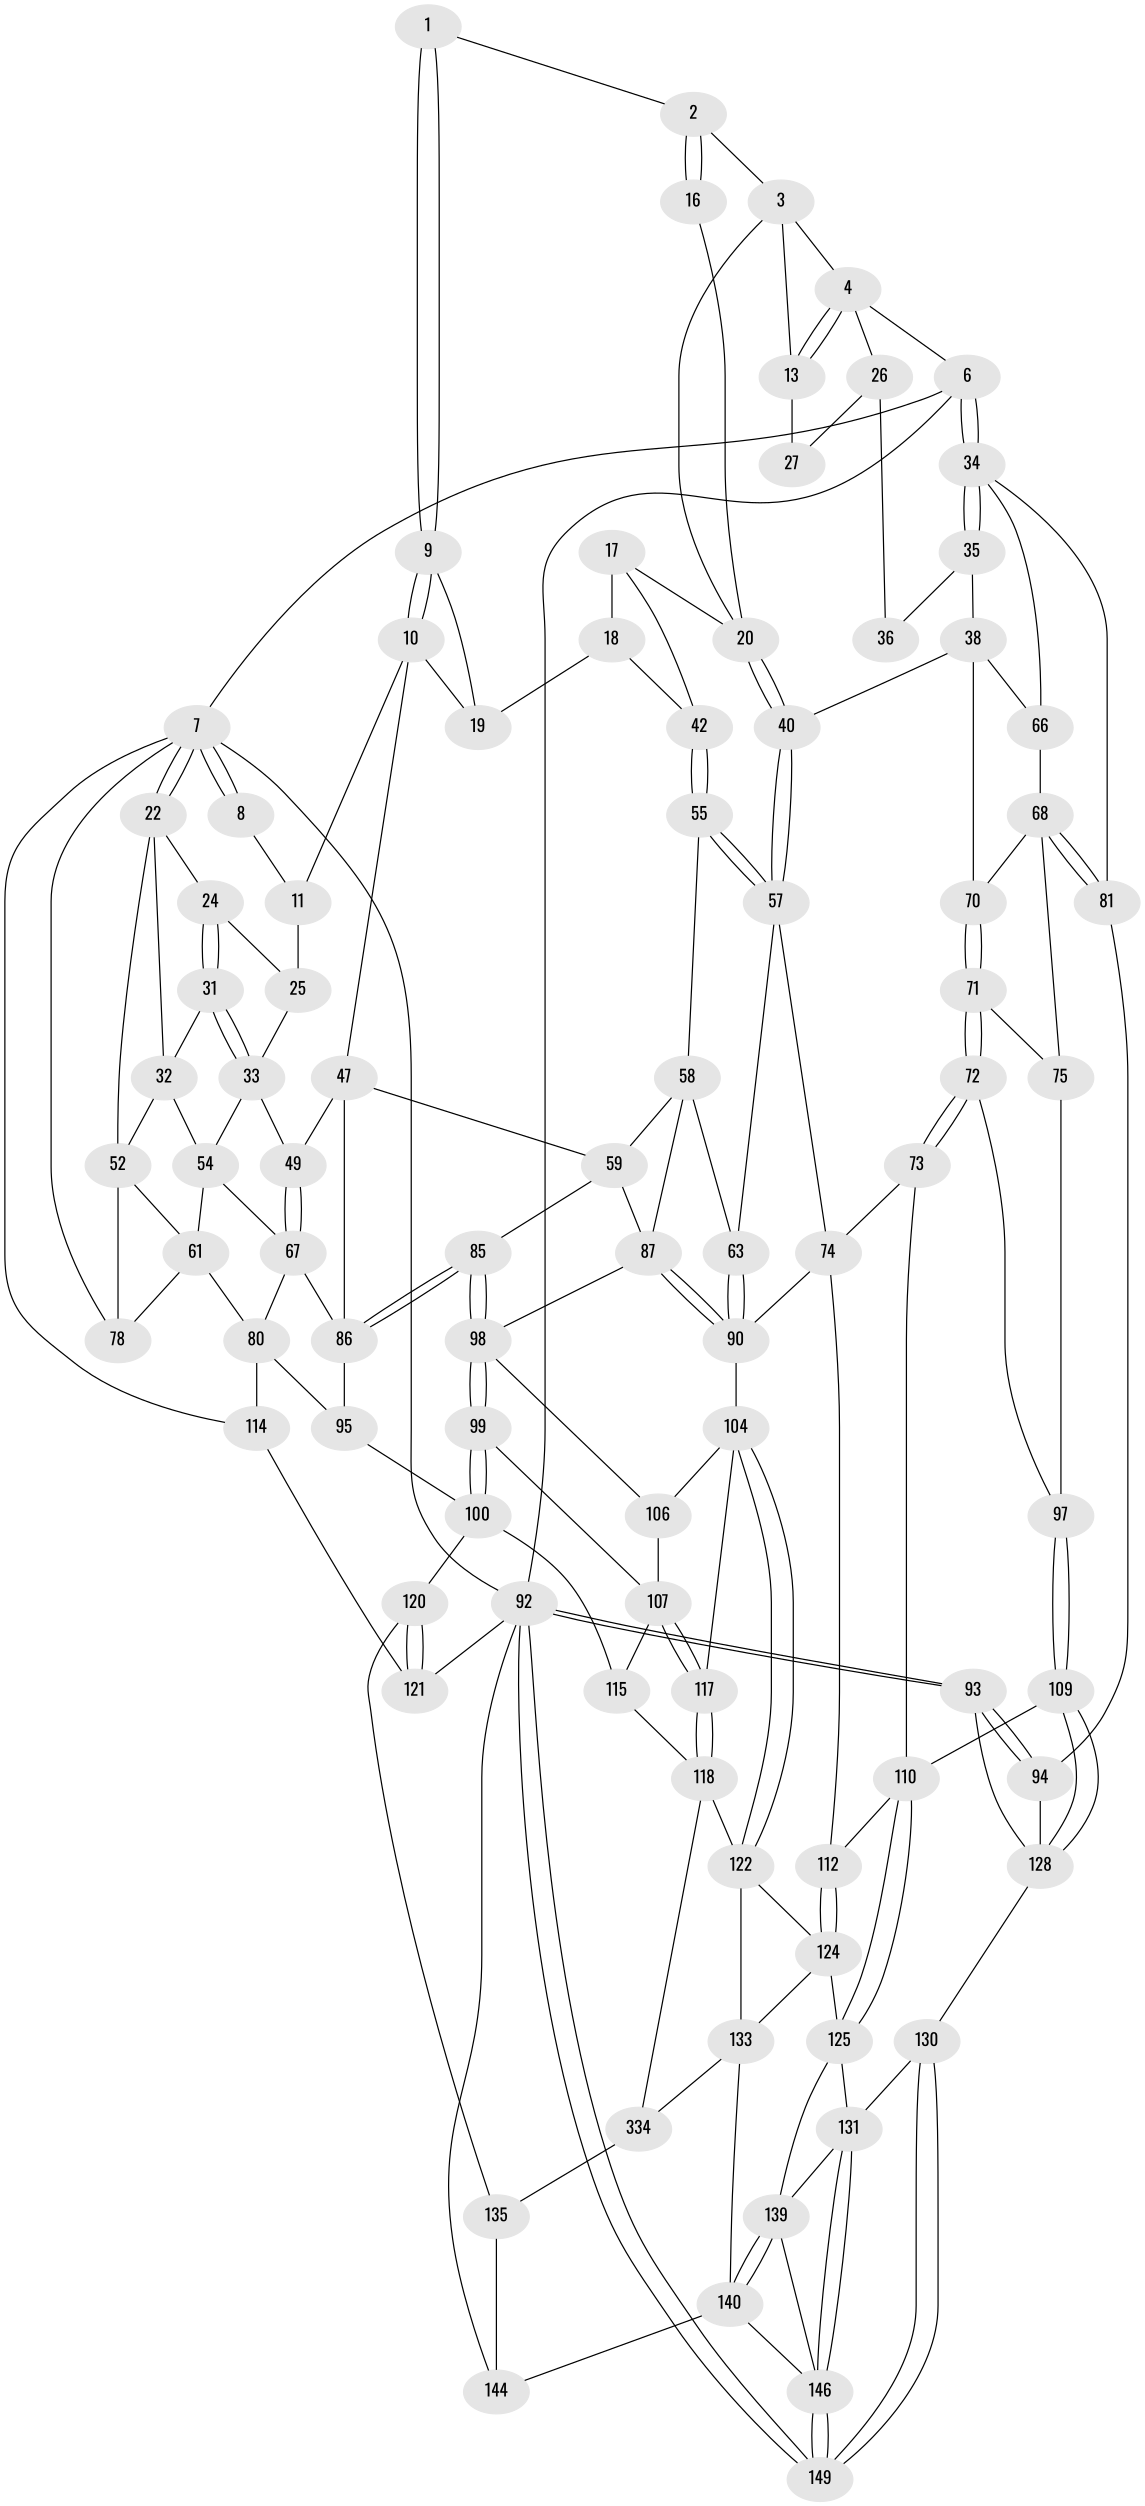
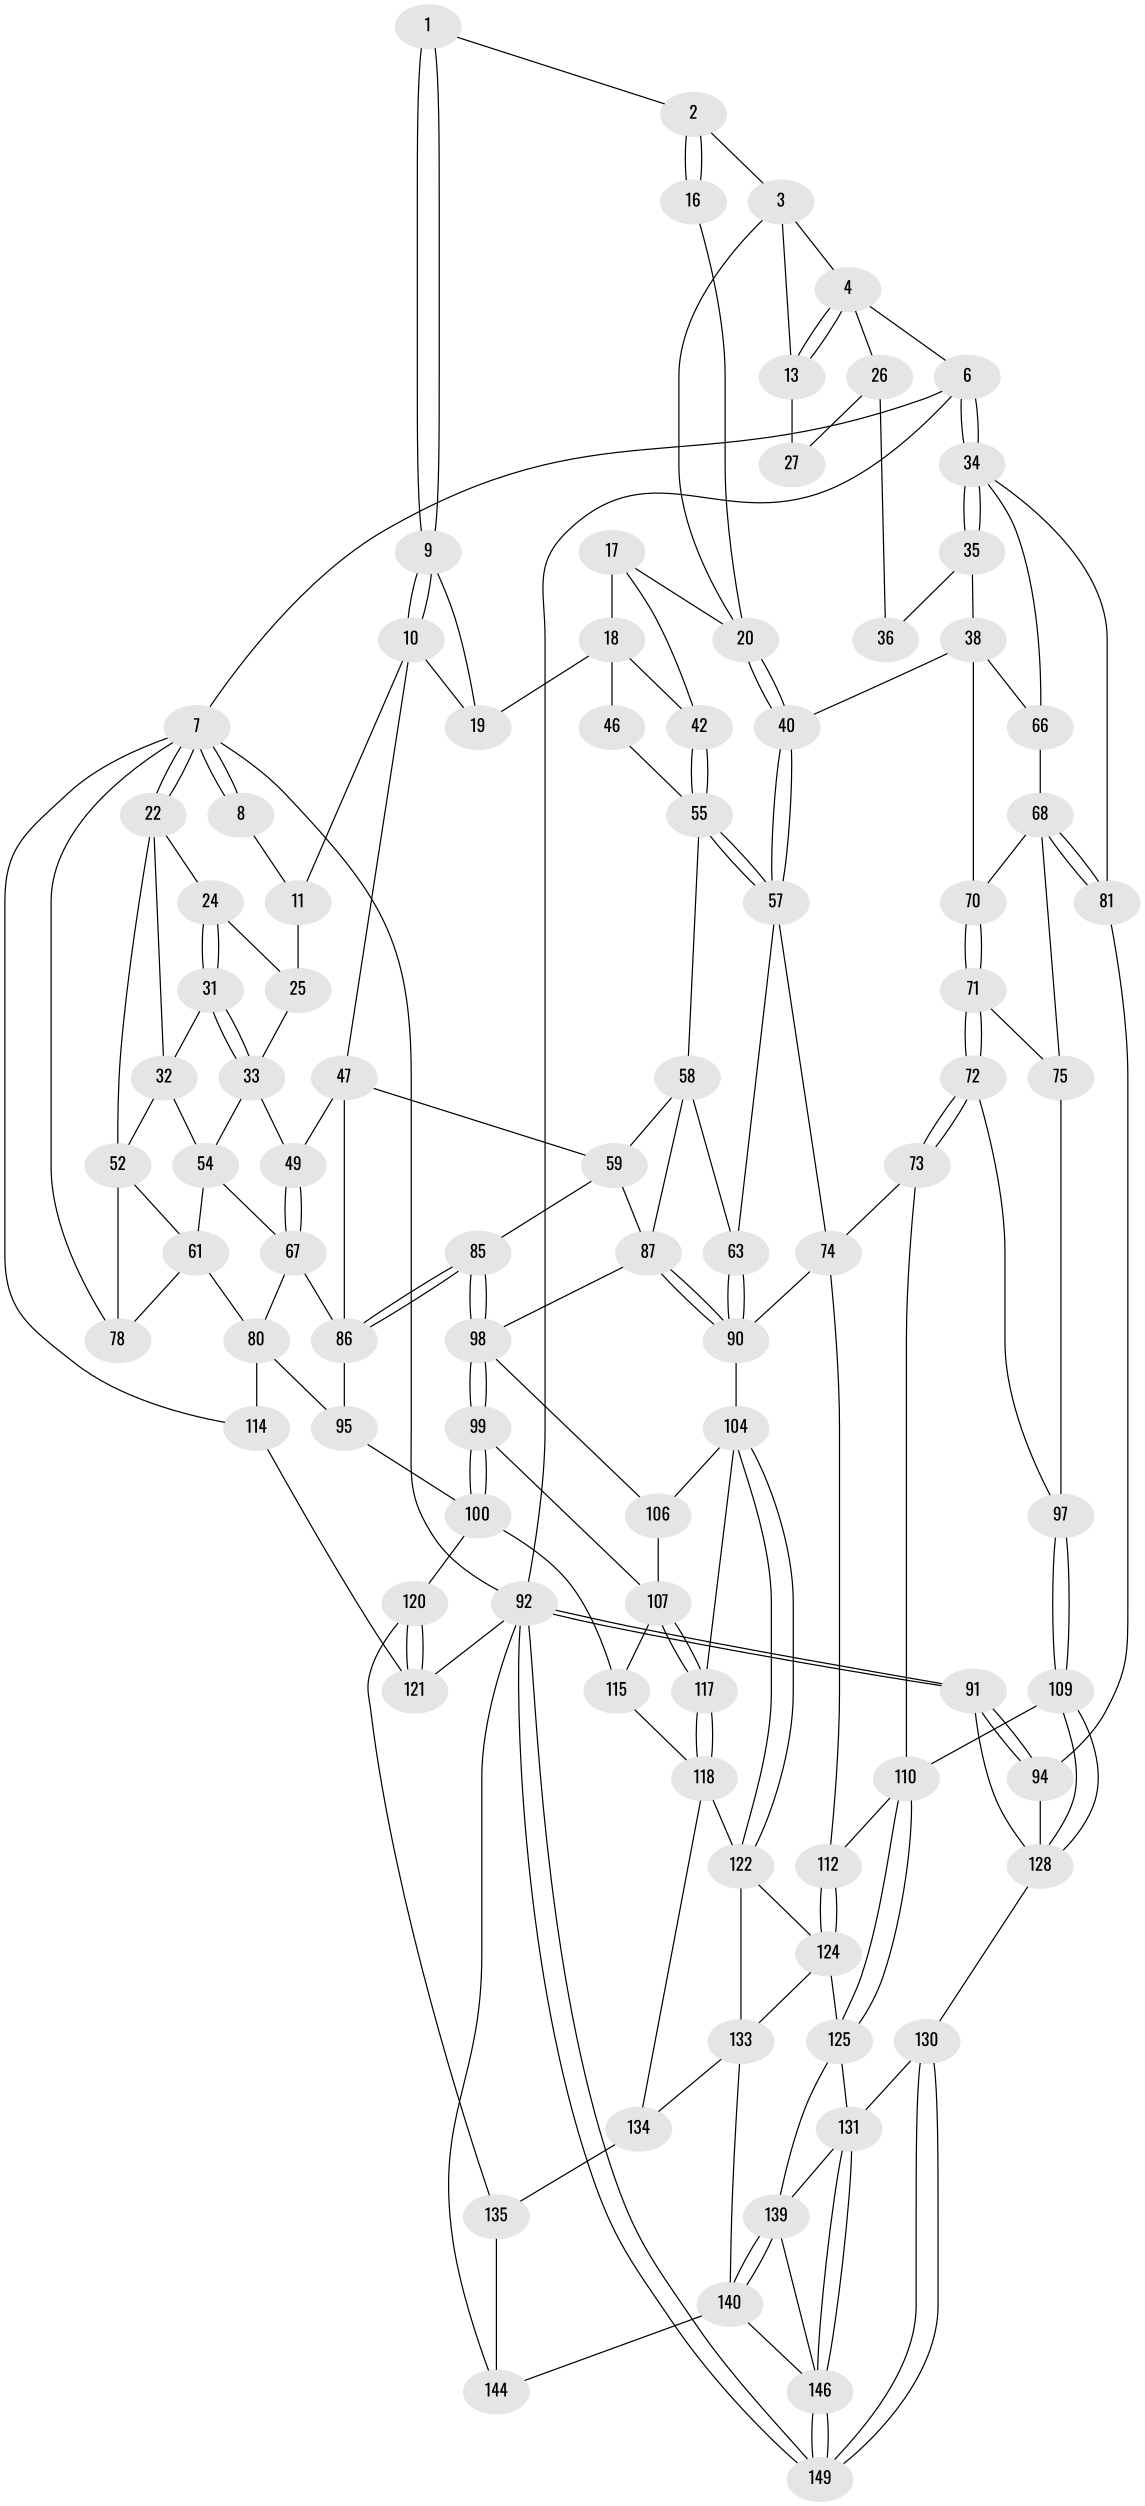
  graph {
    fontname=Oswald
    node [color=gray90 fontname=Oswald style=filled]
    edge [fontname=Oswald]
    1
    2
    9
    3 [super="+15"]
    16
    10 [super="+45"]
    19 [super="+44"]
    4 [super="+5"]
    13 [super="+14"]
    20 [super="+21"]
    6
    26 [super="+28"]
    27 [super="+29"]
    40
    7 [super="+113"]
    34 [super="+65"]
    92 [super="+145"]
    36
    8
    22 [super="+23"]
    78
    114
    35 [super="+37"]
    66
    81 [super="+82"]
-   93
+   93 [label=91]
    121 [super="+142"]
    144
    149
    11 [super="+12"]
    24
    32 [super="+51"]
    52 [super="+53"]
    25 [super="+30"]
    47 [super="+48"]
    49
    59 [super="+84"]
    86 [super="+89"]
    33 [super="+50"]
    17 [super="+41"]
    18 [super="+43"]
    42
+   46
    55 [super="+56"]
    57 [super="+62"]
    31
    54 [super="+60"]
    61 [super="+77"]
    67 [super="+79"]
    38 [super="+39"]
    68 [super="+69"]
    94
    70
    71 [super="+76"]
    63
    74 [super="+102"]
    58 [super="+64"]
    87 [super="+88"]
    85
    95
    80 [super="+96"]
    90 [super="+103"]
    112
    98 [super="+101"]
    104 [super="+105"]
    75 [super="+83"]
    97
    72 [super="+91"]
    73
    110 [super="+111"]
    109
    125 [super="+126"]
    124 [super="+127"]
    100 [super="+116"]
    128 [super="+129"]
    99
    106
    117
    122 [super="+123"]
    130
    115
    120 [super="+136"]
    107 [super="+108"]
    118 [super="+119"]
    135 [super="+143"]
    133 [super="+137"]
    131 [super="+132"]
    139 [super="+141"]
-   134 [super="+138" label=334]
+   134 [super="+138"]
    140 [super="+148"]
    146 [super="+147"]
    1 -- 2
    1 -- 9
    1 -- 9
    2 -- 3
    2 -- 16
    2 -- 16
    9 -- 10
    9 -- 10
    9 -- 19
    3 -- 4
    3 -- 13
    3 -- 20
    16 -- 20
    10 -- 19
    10 -- 11
    10 -- 47
    4 -- 13
    4 -- 13
    4 -- 6
    4 -- 26
    13 -- 27 [weight=2]
    20 -- 40
    20 -- 40
    6 -- 7
    6 -- 34
    6 -- 34
    6 -- 92
    26 -- 27
    26 -- 36
    40 -- 57
    40 -- 57
    7 -- 92
    7 -- 8
    7 -- 8
    7 -- 22
    7 -- 22
    7 -- 78
    7 -- 114
    34 -- 35
    34 -- 35
    34 -- 66
    34 -- 81
    92 -- 93
    92 -- 93
    92 -- 121
    92 -- 144
    92 -- 149
    92 -- 149
    8 -- 11
    22 -- 24
    22 -- 32
    22 -- 52
    114 -- 121
    35 -- 36 [weight=2]
    35 -- 38
    66 -- 68
    81 -- 94
    93 -- 94
    93 -- 94
    93 -- 128
    11 -- 25 [weight=2]
    24 -- 25
    24 -- 31
    24 -- 31
    32 -- 52
    32 -- 54
    52 -- 78
    52 -- 61
    25 -- 33
    47 -- 49
    47 -- 59
    47 -- 86
    49 -- 67
    49 -- 67
    59 -- 87
    59 -- 85
    86 -- 95
    33 -- 49
    33 -- 54
    17 -- 20
    17 -- 18
    17 -- 42
    18 -- 19
    18 -- 42
+   18 -- 46
    42 -- 55
    42 -- 55
+   46 -- 55
    55 -- 57
    55 -- 57
    55 -- 58
    57 -- 63
    57 -- 74
    31 -- 32
    31 -- 33
    31 -- 33
    54 -- 61
    54 -- 67
    61 -- 78
    61 -- 80
    67 -- 86
    67 -- 80
    38 -- 40
    38 -- 66
    38 -- 70
    68 -- 81
    68 -- 81
    68 -- 70
    68 -- 75
    94 -- 128
    70 -- 71
    70 -- 71
    71 -- 75
    71 -- 72 [weight=2]
    71 -- 72
    63 -- 90
    63 -- 90
    74 -- 90
    74 -- 112
    58 -- 59
    58 -- 63
    58 -- 87
    87 -- 90
    87 -- 90
    87 -- 98
    85 -- 86
    85 -- 86
    85 -- 98
    85 -- 98
    95 -- 100
    80 -- 114
    80 -- 95
    90 -- 104
    112 -- 124
    112 -- 124
    98 -- 99
    98 -- 99
    98 -- 106
    104 -- 106
    104 -- 117
    104 -- 122
    104 -- 122
    75 -- 97
    97 -- 109
    97 -- 109
    72 -- 97
    72 -- 73
    72 -- 73
    73 -- 74
    73 -- 110
    110 -- 112
    110 -- 125
    110 -- 125
    109 -- 110
    109 -- 128
    109 -- 128
    125 -- 131
    125 -- 139
    124 -- 125
    124 -- 133
    100 -- 115
    100 -- 120
    128 -- 130
    99 -- 100
    99 -- 100
    99 -- 107
    106 -- 107
    117 -- 118
    117 -- 118
    122 -- 124
    122 -- 133
    130 -- 149
    130 -- 149
    130 -- 131
    115 -- 118
    120 -- 121 [weight=2]
    120 -- 121
    120 -- 135
    107 -- 117
    107 -- 117
    107 -- 115
    118 -- 122
    118 -- 134
    135 -- 144
    133 -- 134
    133 -- 140
    131 -- 139
    131 -- 146
    131 -- 146
    139 -- 140
    139 -- 140
    139 -- 146
    134 -- 135 [weight=2]
    140 -- 144
    140 -- 146
    146 -- 149
    146 -- 149
  }
